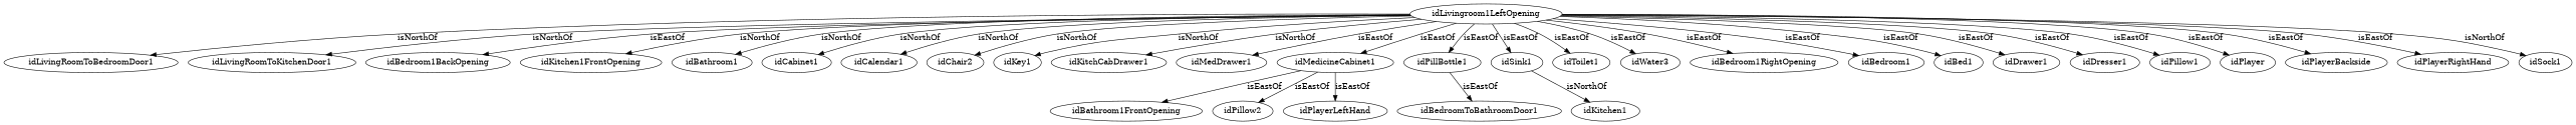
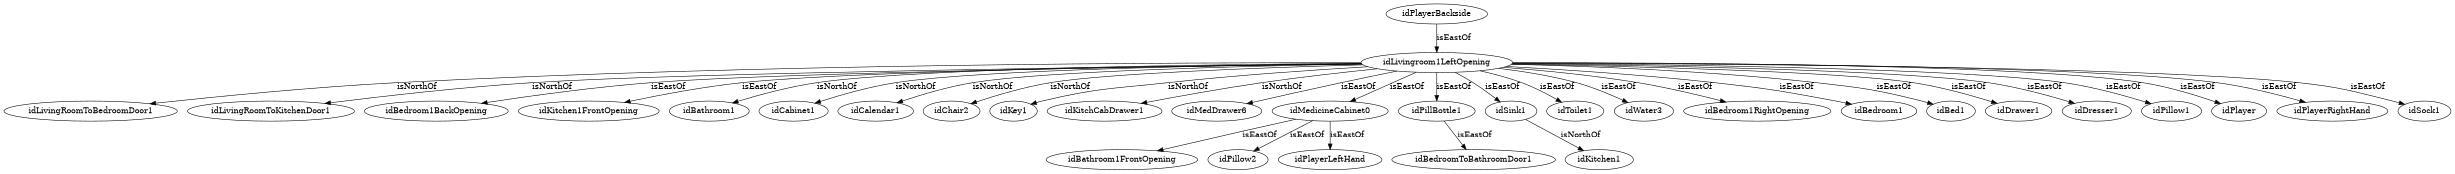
  strict digraph {
    node [node_type=entity_node]
    edge [edge_type=relationship]
    idLivingroom1LeftOpening
    idLivingRoomToBedroomDoor1
    idLivingRoomToKitchenDoor1
    idBedroom1BackOpening
    idKitchen1FrontOpening
    idBathroom1
    idCabinet1
    idCalendar1
    idChair2
    idKey1
    idKitchCabDrawer1
-   idMedDrawer1
-   idMedicineCabinet1
+   idMedDrawer1 [label=idMedDrawer6]
+   idMedicineCabinet1 [label=idMedicineCabinet0]
    idPillBottle1
    idSink1
    idToilet1
    n17 [label=idWater3]
    idBedroom1RightOpening
    idBedroom1
    idBed1
    idDrawer1
    idDresser1
    idPillow1
    idPlayer
    idPlayerBackside
    idPlayerRightHand
    idSock1
    idBathroom1FrontOpening
    idPillow2
    idPlayerLeftHand
    idBedroomToBathroomDoor1
    idKitchen1
    idLivingroom1LeftOpening -> idLivingRoomToBedroomDoor1 [label=isNorthOf]
    idLivingroom1LeftOpening -> idLivingRoomToKitchenDoor1 [label=isNorthOf]
    idLivingroom1LeftOpening -> idBedroom1BackOpening [label=isEastOf]
-   idLivingroom1LeftOpening -> idKitchen1FrontOpening [label=isNorthOf]
+   idLivingroom1LeftOpening -> idKitchen1FrontOpening [label=isEastOf]
    idLivingroom1LeftOpening -> idBathroom1 [label=isNorthOf]
    idLivingroom1LeftOpening -> idCabinet1 [label=isNorthOf]
    idLivingroom1LeftOpening -> idCalendar1 [label=isNorthOf]
    idLivingroom1LeftOpening -> idChair2 [label=isNorthOf]
    idLivingroom1LeftOpening -> idKey1 [label=isNorthOf]
    idLivingroom1LeftOpening -> idKitchCabDrawer1 [label=isNorthOf]
    idLivingroom1LeftOpening -> idMedDrawer1 [label=isEastOf]
    idLivingroom1LeftOpening -> idMedicineCabinet1 [label=isEastOf]
    idLivingroom1LeftOpening -> idPillBottle1 [label=isEastOf]
    idLivingroom1LeftOpening -> idSink1 [label=isEastOf]
    idLivingroom1LeftOpening -> idToilet1 [label=isEastOf]
    idLivingroom1LeftOpening -> n17 [label=isEastOf]
    idLivingroom1LeftOpening -> idBedroom1RightOpening [label=isEastOf]
    idLivingroom1LeftOpening -> idBedroom1 [label=isEastOf]
    idLivingroom1LeftOpening -> idBed1 [label=isEastOf]
    idLivingroom1LeftOpening -> idDrawer1 [label=isEastOf]
    idLivingroom1LeftOpening -> idDresser1 [label=isEastOf]
    idLivingroom1LeftOpening -> idPillow1 [label=isEastOf]
    idLivingroom1LeftOpening -> idPlayer [label=isEastOf]
-   idLivingroom1LeftOpening -> idPlayerBackside [label=isEastOf]
+   idPlayerBackside -> idLivingroom1LeftOpening [label=isEastOf]
    idLivingroom1LeftOpening -> idPlayerRightHand [label=isEastOf]
-   idLivingroom1LeftOpening -> idSock1 [label=isNorthOf]
+   idLivingroom1LeftOpening -> idSock1 [label=isEastOf]
    idMedicineCabinet1 -> idBathroom1FrontOpening [label=isEastOf]
    idMedicineCabinet1 -> idPillow2 [label=isEastOf]
    idMedicineCabinet1 -> idPlayerLeftHand [label=isEastOf]
    idPillBottle1 -> idBedroomToBathroomDoor1 [label=isEastOf]
    idSink1 -> idKitchen1 [label=isNorthOf]
  }
